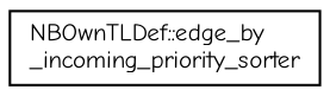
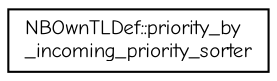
  digraph {
    rankdir=LR
    fontname="Comic Neue"
-   n1 [color=black fillcolor=white fontname="Comic Neue" fontsize=10 height=0.2 label="NBOwnTLDef::edge_by\l_incoming_priority_sorter" shape=record style=filled width=0.4]
+   n1 [color=black fillcolor=white fontname="Comic Neue" fontsize=10 height=0.2 label="NBOwnTLDef::priority_by\l_incoming_priority_sorter" shape=record style=filled width=0.4]
  }
